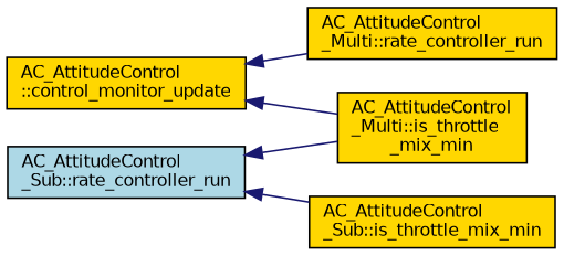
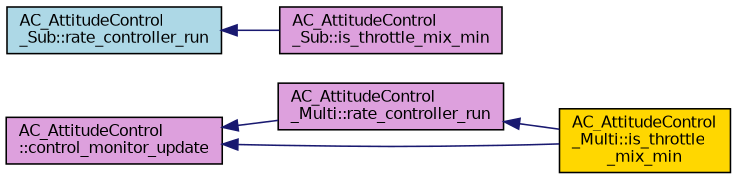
  digraph {
    rankdir=LR
    node [color=black fillcolor=plum fontname=Helvetica fontsize=10 shape=record style=filled]
    edge [color=midnightblue dir=back fontname=Helvetica fontsize=10 labelfontname=Helvetica labelfontsize=10 style=solid]
-   n1 [fillcolor=gold fontcolor=black height=0.2 label="AC_AttitudeControl\l::control_monitor_update" width=0.4]
-   n2 [fillcolor=gold height=0.2 label="AC_AttitudeControl\l_Multi::rate_controller_run" width=0.4]
+   n1 [fontcolor=black height=0.2 label="AC_AttitudeControl\l::control_monitor_update" width=0.4]
+   n2 [height=0.2 label="AC_AttitudeControl\l_Multi::rate_controller_run" width=0.4]
    n3 [fillcolor=gold height=0.2 label="AC_AttitudeControl\l_Multi::is_throttle\l_mix_min" width=0.4]
    n4 [fillcolor=lightblue height=0.2 label="AC_AttitudeControl\l_Sub::rate_controller_run" width=0.4]
-   n5 [fillcolor=gold height=0.2 label="AC_AttitudeControl\l_Sub::is_throttle_mix_min" width=0.4]
+   n5 [height=0.2 label="AC_AttitudeControl\l_Sub::is_throttle_mix_min" width=0.4]
    n1 -> n2
    n1 -> n3
-   n4 -> n3
+   n2 -> n3
    n4 -> n5
  }
